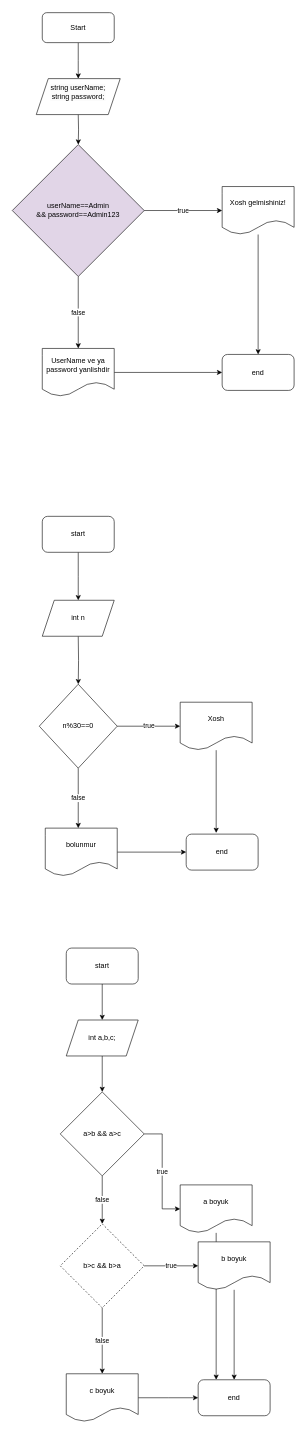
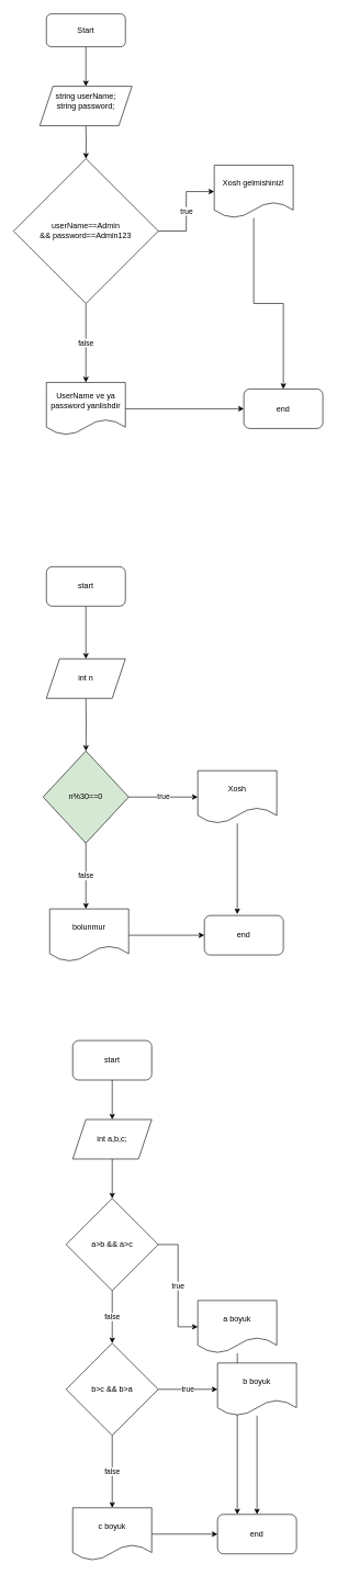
  <mxCell id="0" />
  <mxCell id="1" parent="0" />
  <mxCell id="2" style="edgeStyle=orthogonalEdgeStyle;rounded=0;orthogonalLoop=1;jettySize=auto;html=1;entryX=0.5;entryY=0;entryDx=0;entryDy=0;" edge="1" parent="1" source="3"><mxGeometry relative="1" as="geometry"><mxPoint x="130" y="130" as="targetPoint" /></mxGeometry></mxCell>
  <mxCell id="3" value="Start" style="rounded=1;whiteSpace=wrap;html=1;" vertex="1" parent="1"><mxGeometry x="70" y="20" width="120" height="50" as="geometry" /></mxCell>
  <mxCell id="4" style="edgeStyle=orthogonalEdgeStyle;rounded=0;orthogonalLoop=1;jettySize=auto;html=1;entryX=0.5;entryY=0;entryDx=0;entryDy=0;" edge="1" parent="1" target="7"><mxGeometry relative="1" as="geometry"><mxPoint x="130" y="190" as="sourcePoint" /></mxGeometry></mxCell>
  <mxCell id="5" value="true" style="edgeStyle=orthogonalEdgeStyle;rounded=0;orthogonalLoop=1;jettySize=auto;html=1;" edge="1" parent="1" source="7" target="9"><mxGeometry relative="1" as="geometry" /></mxCell>
  <mxCell id="6" value="false" style="edgeStyle=orthogonalEdgeStyle;rounded=0;orthogonalLoop=1;jettySize=auto;html=1;" edge="1" parent="1" source="7"><mxGeometry relative="1" as="geometry"><mxPoint x="130" y="580" as="targetPoint" /></mxGeometry></mxCell>
- <mxCell id="7" value="userName==Admin&lt;div&gt;&amp;amp;&amp;amp; password==Admin123&lt;/div&gt;" style="rhombus;whiteSpace=wrap;html=1;fillColor=#e1d5e7;" vertex="1" parent="1"><mxGeometry x="20" y="240" width="220" height="220" as="geometry" /></mxCell>
+ <mxCell id="7" value="userName==Admin&lt;div&gt;&amp;amp;&amp;amp; password==Admin123&lt;/div&gt;" style="rhombus;whiteSpace=wrap;html=1;" vertex="1" parent="1"><mxGeometry x="20" y="240" width="220" height="220" as="geometry" /></mxCell>
  <mxCell id="8" style="edgeStyle=orthogonalEdgeStyle;rounded=0;orthogonalLoop=1;jettySize=auto;html=1;entryX=0.5;entryY=0;entryDx=0;entryDy=0;" edge="1" parent="1" source="9" target="12"><mxGeometry relative="1" as="geometry" /></mxCell>
- <mxCell id="9" value="Xosh gelmishiniz!" style="shape=document;whiteSpace=wrap;html=1;boundedLbl=1;" vertex="1" parent="1"><mxGeometry x="370" y="310" width="120" height="80" as="geometry" /></mxCell>
+ <mxCell id="9" value="Xosh gelmishiniz!" style="shape=document;whiteSpace=wrap;html=1;boundedLbl=1;" vertex="1" parent="1"><mxGeometry x="325" y="250" width="120" height="80" as="geometry" /></mxCell>
  <mxCell id="10" style="edgeStyle=orthogonalEdgeStyle;rounded=0;orthogonalLoop=1;jettySize=auto;html=1;entryX=0;entryY=0.5;entryDx=0;entryDy=0;" edge="1" parent="1" source="11" target="12"><mxGeometry relative="1" as="geometry"><mxPoint x="360" y="620" as="targetPoint" /></mxGeometry></mxCell>
  <mxCell id="11" value="UserName ve ya password yanlishdir" style="shape=document;whiteSpace=wrap;html=1;boundedLbl=1;" vertex="1" parent="1"><mxGeometry x="70" y="580" width="120" height="80" as="geometry" /></mxCell>
  <mxCell id="12" value="end" style="rounded=1;whiteSpace=wrap;html=1;" vertex="1" parent="1"><mxGeometry x="370" y="590" width="120" height="60" as="geometry" /></mxCell>
  <mxCell id="13" value="" style="edgeStyle=orthogonalEdgeStyle;rounded=0;orthogonalLoop=1;jettySize=auto;html=1;" edge="1" parent="1" source="14"><mxGeometry relative="1" as="geometry"><mxPoint x="130" y="1000" as="targetPoint" /></mxGeometry></mxCell>
  <mxCell id="14" value="start" style="rounded=1;whiteSpace=wrap;html=1;" vertex="1" parent="1"><mxGeometry x="70" y="860" width="120" height="60" as="geometry" /></mxCell>
  <mxCell id="15" value="" style="edgeStyle=orthogonalEdgeStyle;rounded=0;orthogonalLoop=1;jettySize=auto;html=1;" edge="1" parent="1" target="18"><mxGeometry relative="1" as="geometry"><mxPoint x="130" y="1060" as="sourcePoint" /></mxGeometry></mxCell>
  <mxCell id="16" value="true" style="edgeStyle=orthogonalEdgeStyle;rounded=0;orthogonalLoop=1;jettySize=auto;html=1;entryX=0;entryY=0.5;entryDx=0;entryDy=0;" edge="1" parent="1" source="18" target="21"><mxGeometry relative="1" as="geometry" /></mxCell>
  <mxCell id="17" value="false" style="edgeStyle=orthogonalEdgeStyle;rounded=0;orthogonalLoop=1;jettySize=auto;html=1;" edge="1" parent="1" source="18"><mxGeometry relative="1" as="geometry"><mxPoint x="130" y="1380" as="targetPoint" /></mxGeometry></mxCell>
- <mxCell id="18" value="n%30==0" style="rhombus;whiteSpace=wrap;html=1;rounded=0;" vertex="1" parent="1"><mxGeometry x="65" y="1140" width="130" height="140" as="geometry" /></mxCell>
+ <mxCell id="18" value="n%30==0" style="rhombus;whiteSpace=wrap;html=1;rounded=0;fillColor=#d5e8d4;" vertex="1" parent="1"><mxGeometry x="65" y="1140" width="130" height="140" as="geometry" /></mxCell>
  <mxCell id="19" value="&#10;&lt;span style=&quot;color: rgb(0, 0, 0); font-family: Helvetica; font-size: 12px; font-style: normal; font-variant-ligatures: normal; font-variant-caps: normal; font-weight: 400; letter-spacing: normal; orphans: 2; text-align: center; text-indent: 0px; text-transform: none; widows: 2; word-spacing: 0px; -webkit-text-stroke-width: 0px; white-space: normal; background-color: rgb(251, 251, 251); text-decoration-thickness: initial; text-decoration-style: initial; text-decoration-color: initial; display: inline !important; float: none;&quot;&gt;string userName;&lt;/span&gt;&lt;div style=&quot;color: rgb(0, 0, 0); font-family: Helvetica; font-size: 12px; font-style: normal; font-variant-ligatures: normal; font-variant-caps: normal; font-weight: 400; letter-spacing: normal; orphans: 2; text-align: center; text-indent: 0px; text-transform: none; widows: 2; word-spacing: 0px; -webkit-text-stroke-width: 0px; white-space: normal; background-color: rgb(251, 251, 251); text-decoration-thickness: initial; text-decoration-style: initial; text-decoration-color: initial;&quot;&gt;string password;&lt;/div&gt;&#10;&#10;" style="shape=parallelogram;perimeter=parallelogramPerimeter;whiteSpace=wrap;html=1;fixedSize=1;" vertex="1" parent="1"><mxGeometry x="60" y="130" width="140" height="60" as="geometry" /></mxCell>
  <mxCell id="20" value="int n" style="shape=parallelogram;perimeter=parallelogramPerimeter;whiteSpace=wrap;html=1;fixedSize=1;" vertex="1" parent="1"><mxGeometry x="70" y="1000" width="120" height="60" as="geometry" /></mxCell>
  <mxCell id="21" value="Xosh" style="shape=document;whiteSpace=wrap;html=1;boundedLbl=1;" vertex="1" parent="1"><mxGeometry x="300" y="1170" width="120" height="80" as="geometry" /></mxCell>
  <mxCell id="22" style="edgeStyle=orthogonalEdgeStyle;rounded=0;orthogonalLoop=1;jettySize=auto;html=1;entryX=0;entryY=0.5;entryDx=0;entryDy=0;" edge="1" parent="1" source="23" target="24"><mxGeometry relative="1" as="geometry" /></mxCell>
  <mxCell id="23" value="bolunmur" style="shape=document;whiteSpace=wrap;html=1;boundedLbl=1;" vertex="1" parent="1"><mxGeometry x="75" y="1380" width="120" height="80" as="geometry" /></mxCell>
  <mxCell id="24" value="end" style="rounded=1;whiteSpace=wrap;html=1;" vertex="1" parent="1"><mxGeometry x="310" y="1390" width="120" height="60" as="geometry" /></mxCell>
  <mxCell id="25" style="edgeStyle=orthogonalEdgeStyle;rounded=0;orthogonalLoop=1;jettySize=auto;html=1;entryX=0.417;entryY=-0.033;entryDx=0;entryDy=0;entryPerimeter=0;" edge="1" parent="1" source="21" target="24"><mxGeometry relative="1" as="geometry" /></mxCell>
  <mxCell id="26" style="edgeStyle=orthogonalEdgeStyle;rounded=0;orthogonalLoop=1;jettySize=auto;html=1;entryX=0.5;entryY=0;entryDx=0;entryDy=0;" edge="1" parent="1" source="27" target="29"><mxGeometry relative="1" as="geometry" /></mxCell>
  <mxCell id="27" value="start" style="rounded=1;whiteSpace=wrap;html=1;" vertex="1" parent="1"><mxGeometry x="110" y="1580" width="120" height="60" as="geometry" /></mxCell>
  <mxCell id="28" style="edgeStyle=orthogonalEdgeStyle;rounded=0;orthogonalLoop=1;jettySize=auto;html=1;entryX=0.5;entryY=0;entryDx=0;entryDy=0;" edge="1" parent="1" source="29" target="32"><mxGeometry relative="1" as="geometry" /></mxCell>
  <mxCell id="29" value="int a,b,c;" style="shape=parallelogram;perimeter=parallelogramPerimeter;whiteSpace=wrap;html=1;fixedSize=1;" vertex="1" parent="1"><mxGeometry x="110" y="1700" width="120" height="60" as="geometry" /></mxCell>
  <mxCell id="30" value="true" style="edgeStyle=orthogonalEdgeStyle;rounded=0;orthogonalLoop=1;jettySize=auto;html=1;entryX=0;entryY=0.5;entryDx=0;entryDy=0;" edge="1" parent="1" source="32" target="34"><mxGeometry relative="1" as="geometry" /></mxCell>
  <mxCell id="31" value="false" style="edgeStyle=orthogonalEdgeStyle;rounded=0;orthogonalLoop=1;jettySize=auto;html=1;" edge="1" parent="1" source="32" target="37"><mxGeometry relative="1" as="geometry" /></mxCell>
  <mxCell id="32" value="a&amp;gt;b &amp;amp;&amp;amp; a&amp;gt;c" style="rhombus;whiteSpace=wrap;html=1;" vertex="1" parent="1"><mxGeometry x="100" y="1820" width="140" height="140" as="geometry" /></mxCell>
  <mxCell id="33" style="edgeStyle=orthogonalEdgeStyle;rounded=0;orthogonalLoop=1;jettySize=auto;html=1;entryX=0.25;entryY=0;entryDx=0;entryDy=0;" edge="1" parent="1" source="34" target="42"><mxGeometry relative="1" as="geometry" /></mxCell>
  <mxCell id="34" value="a boyuk" style="shape=document;whiteSpace=wrap;html=1;boundedLbl=1;" vertex="1" parent="1"><mxGeometry x="300" y="1975" width="120" height="80" as="geometry" /></mxCell>
  <mxCell id="35" value="true" style="edgeStyle=orthogonalEdgeStyle;rounded=0;orthogonalLoop=1;jettySize=auto;html=1;" edge="1" parent="1" source="37" target="39"><mxGeometry relative="1" as="geometry" /></mxCell>
  <mxCell id="36" value="false" style="edgeStyle=orthogonalEdgeStyle;rounded=0;orthogonalLoop=1;jettySize=auto;html=1;" edge="1" parent="1" source="37" target="41"><mxGeometry relative="1" as="geometry" /></mxCell>
- <mxCell id="37" value="b&amp;gt;c &amp;amp;&amp;amp; b&amp;gt;a" style="rhombus;whiteSpace=wrap;html=1;dashed=1;" vertex="1" parent="1"><mxGeometry x="100" y="2040" width="140" height="140" as="geometry" /></mxCell>
+ <mxCell id="37" value="b&amp;gt;c &amp;amp;&amp;amp; b&amp;gt;a" style="rhombus;whiteSpace=wrap;html=1;" vertex="1" parent="1"><mxGeometry x="100" y="2040" width="140" height="140" as="geometry" /></mxCell>
  <mxCell id="38" style="edgeStyle=orthogonalEdgeStyle;rounded=0;orthogonalLoop=1;jettySize=auto;html=1;entryX=0.5;entryY=0;entryDx=0;entryDy=0;" edge="1" parent="1" source="39" target="42"><mxGeometry relative="1" as="geometry" /></mxCell>
  <mxCell id="39" value="b boyuk" style="shape=document;whiteSpace=wrap;html=1;boundedLbl=1;" vertex="1" parent="1"><mxGeometry x="330" y="2070" width="120" height="80" as="geometry" /></mxCell>
  <mxCell id="40" value="" style="edgeStyle=orthogonalEdgeStyle;rounded=0;orthogonalLoop=1;jettySize=auto;html=1;" edge="1" parent="1" source="41"><mxGeometry relative="1" as="geometry"><mxPoint x="330" y="2330" as="targetPoint" /></mxGeometry></mxCell>
  <mxCell id="41" value="c boyuk" style="shape=document;whiteSpace=wrap;html=1;boundedLbl=1;" vertex="1" parent="1"><mxGeometry x="110" y="2290" width="120" height="80" as="geometry" /></mxCell>
  <mxCell id="42" value="end" style="rounded=1;whiteSpace=wrap;html=1;" vertex="1" parent="1"><mxGeometry x="330" y="2300" width="120" height="60" as="geometry" /></mxCell>
